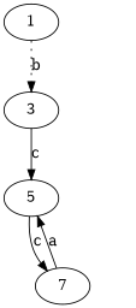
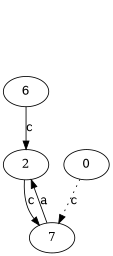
  strict digraph {
    edge [style=solid]
-   1
-   3
-   2 [label=5]
+   3 [label=6]
+   2
    7
-   1 -> 3 [label=b style=dotted]
+   0
    3 -> 2 [label=c]
    2 -> 7 [label=c]
    7 -> 2 [label=a]
+   0 -> 7 [label=c style=dotted]
  }
